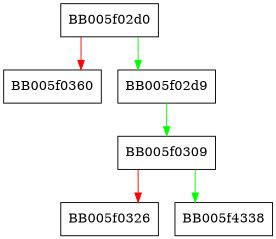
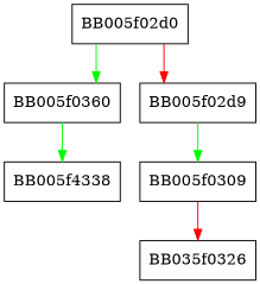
  digraph {
    splines=ortho
    node [shape=box]
    edge [color=green]
    BB005f02d0
    BB005f0360
    BB005f02d9
    BB005f0309
-   BB005f0326
+   BB005f0326 [label=BB035f0326]
    n6 [label=BB005f4338]
-   BB005f02d0 -> BB005f0360 [color=red]
-   BB005f02d0 -> BB005f02d9
+   BB005f02d0 -> BB005f0360
+   BB005f02d0 -> BB005f02d9 [color=red]
    BB005f02d9 -> BB005f0309
    BB005f0309 -> BB005f0326 [color=red]
-   BB005f0309 -> n6
+   BB005f0360 -> n6
  }
